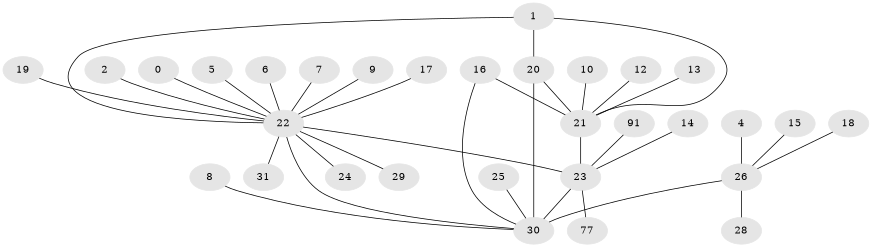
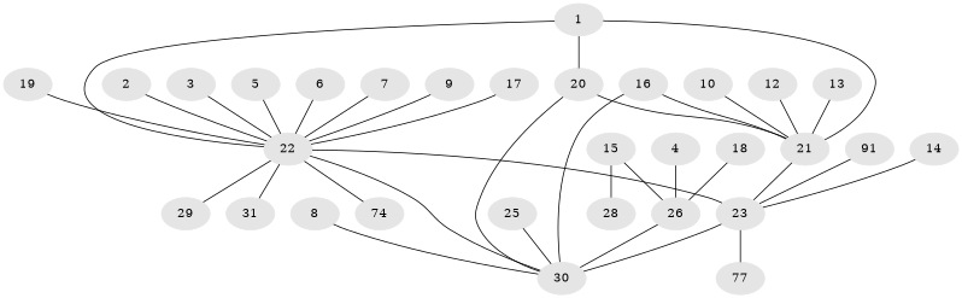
  graph {
    node [color=gray90 style=filled]
    edge [weight=1.0]
    1
    20
    21
    22
    30
    23
-   24
+   24 [label=74]
    29
    31
    2
-   3 [label=0]
+   3
    4
    26
    28
    5
    6
    7
    8
    9
    10
    n21 [label=91]
    n22 [label=77]
    12
    13
    14
    15
    16
    17
    18
    19
    25
    1 -- 20
    1 -- 21
    1 -- 22
    20 -- 21
    20 -- 30
    21 -- 23
    22 -- 30
    22 -- 23
    22 -- 24
    22 -- 29
    22 -- 31
    23 -- 30 [weight=3.0]
    23 -- n22
    2 -- 22
    3 -- 22
    4 -- 26
    26 -- 30 [weight=2.0]
-   26 -- 28
+   15 -- 28
    5 -- 22
    6 -- 22
    7 -- 22
    8 -- 30
    9 -- 22
    10 -- 21
    n21 -- 23
    12 -- 21
    13 -- 21
    14 -- 23
    15 -- 26
    16 -- 21
    16 -- 30 [weight=2.0]
    17 -- 22
    18 -- 26
    19 -- 22
    25 -- 30
  }
